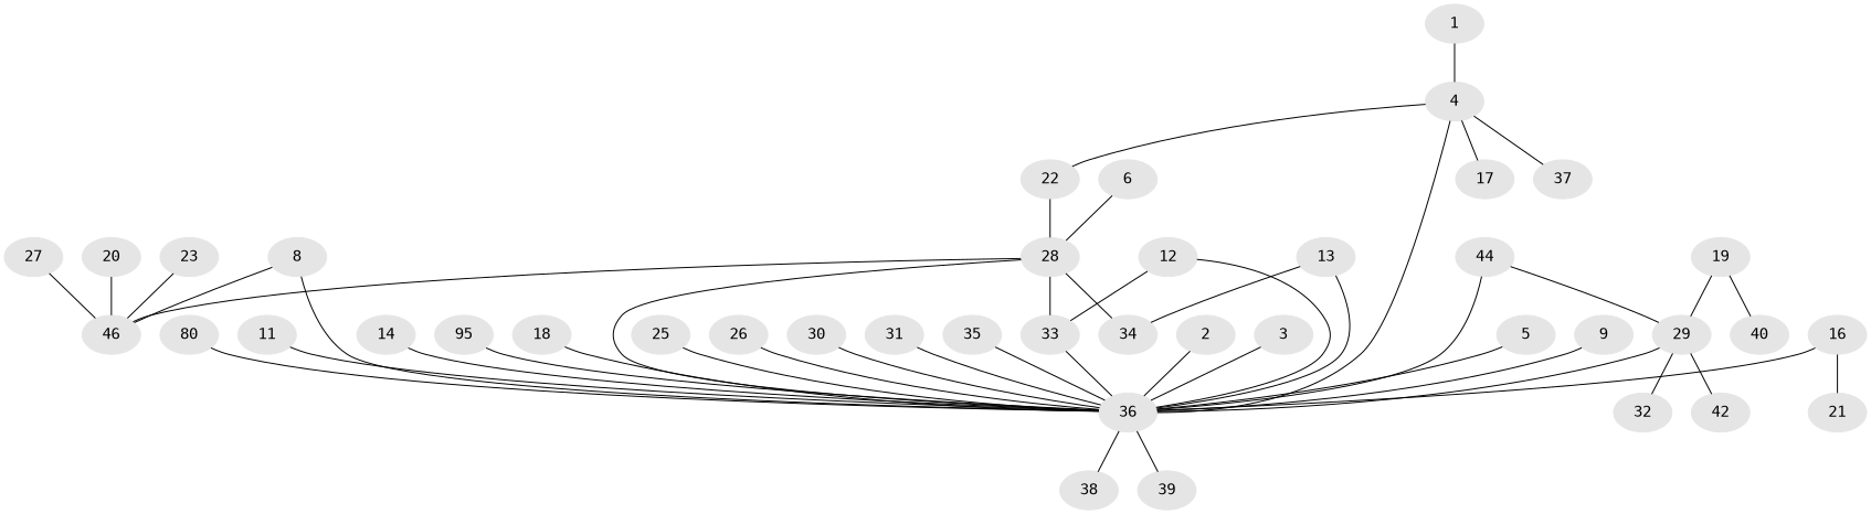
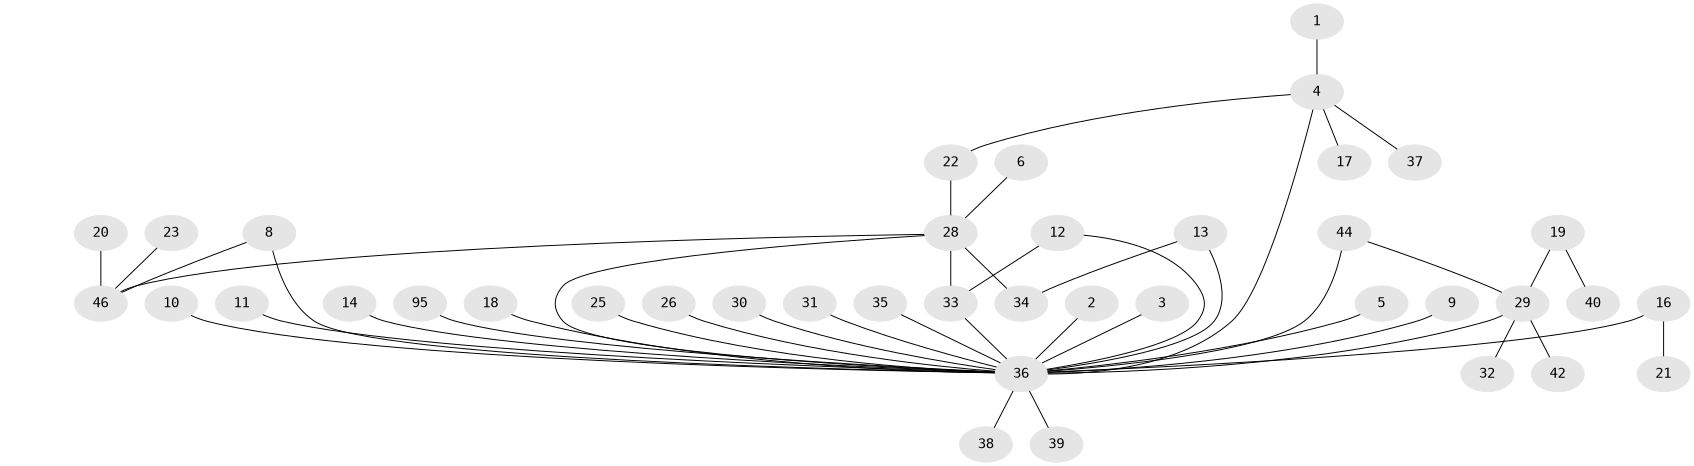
  graph {
    fontname="DejaVu Sans Mono"
    node [color=gray90 fontname="DejaVu Sans Mono" style=filled]
    edge [fontname="DejaVu Sans Mono" weight=1.0]
    1
    4
    36
    17
    22
    37
    2
    38
    39
    3
    28
    5
    6
    n14 [label=46]
    33
    34
    8
    9
-   10 [label=80]
+   10
    11
    12
    13
    14
    n24 [label=95]
    16
    21
    18
    19
    29
    40
    32
    42
    20
    23
    n35 [label=44]
    25
    26
-   27
    30
    31
    35
    1 -- 4
    4 -- 36
    4 -- 17
    4 -- 22
    4 -- 37
    36 -- 38
    36 -- 39
    22 -- 28
    2 -- 36 [weight=2.0]
    3 -- 36
    28 -- 36
    28 -- n14
    28 -- 33
    28 -- 34
    5 -- 36
    6 -- 28
    33 -- 36
    8 -- 36
    8 -- n14
    9 -- 36
    10 -- 36
    11 -- 36
    12 -- 36
    12 -- 33
    13 -- 36
    13 -- 34
    14 -- 36
    n24 -- 36
    16 -- 36
    16 -- 21
    18 -- 36
    19 -- 29
    19 -- 40
    29 -- 36
    29 -- 32
    29 -- 42
    20 -- n14
    23 -- n14
    n35 -- 36 [weight=3.0]
    n35 -- 29
    25 -- 36
    26 -- 36
-   27 -- n14
    30 -- 36
    31 -- 36
    35 -- 36
  }
